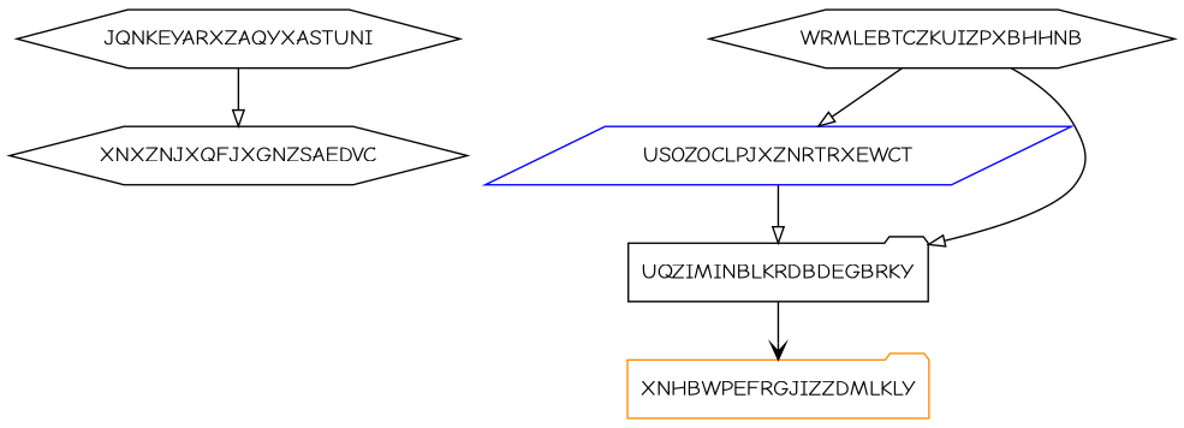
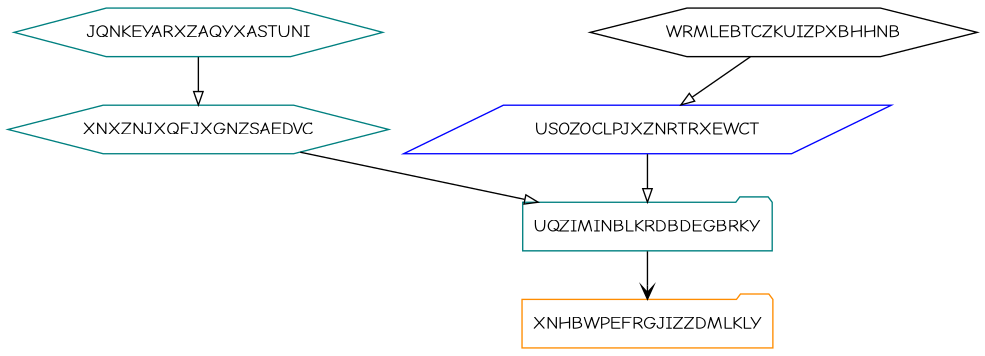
  digraph {
    fontname="Comic Neue"
    node [Processor=1 Weight=16 color=black fontname="Comic Neue" shape=hexagon]
    edge [Weight=10 arrowhead=onormal fontname="Comic Neue"]
-   JQNKEYARXZAQYXASTUNI [Start=0]
-   XNXZNJXQFJXGNZSAEDVC [Processor=2 Start=26 Weight=11]
+   JQNKEYARXZAQYXASTUNI [Start=0 color=teal]
+   XNXZNJXQFJXGNZSAEDVC [Processor=2 Start=26 Weight=11 color=teal]
    WRMLEBTCZKUIZPXBHHNB [Start=16 Weight=18]
    USOZOCLPJXZNRTRXEWCT [Start=34 color=blue shape=parallelogram]
-   UQZIMINBLKRDBDEGBRKY [Start=50 Weight=11 shape=folder]
+   UQZIMINBLKRDBDEGBRKY [Start=50 Weight=11 color=teal shape=folder]
    XNHBWPEFRGJIZZDMLKLY [Start=61 Weight=20 color=darkorange shape=folder]
    JQNKEYARXZAQYXASTUNI -> XNXZNJXQFJXGNZSAEDVC
-   WRMLEBTCZKUIZPXBHHNB -> UQZIMINBLKRDBDEGBRKY
+   XNXZNJXQFJXGNZSAEDVC -> UQZIMINBLKRDBDEGBRKY
    WRMLEBTCZKUIZPXBHHNB -> USOZOCLPJXZNRTRXEWCT [Weight=19]
    USOZOCLPJXZNRTRXEWCT -> UQZIMINBLKRDBDEGBRKY [Weight=12]
    UQZIMINBLKRDBDEGBRKY -> XNHBWPEFRGJIZZDMLKLY [Weight=16 arrowhead=vee]
  }
